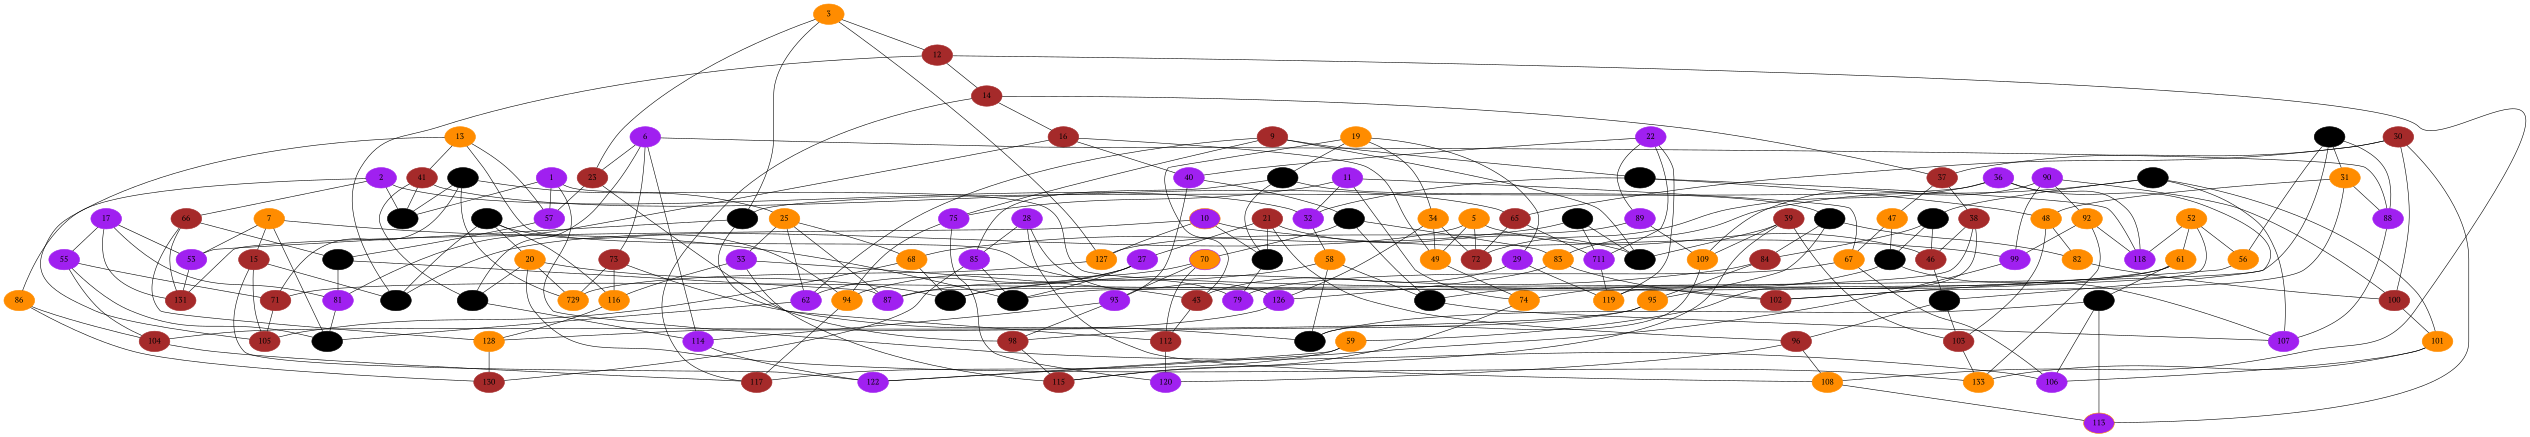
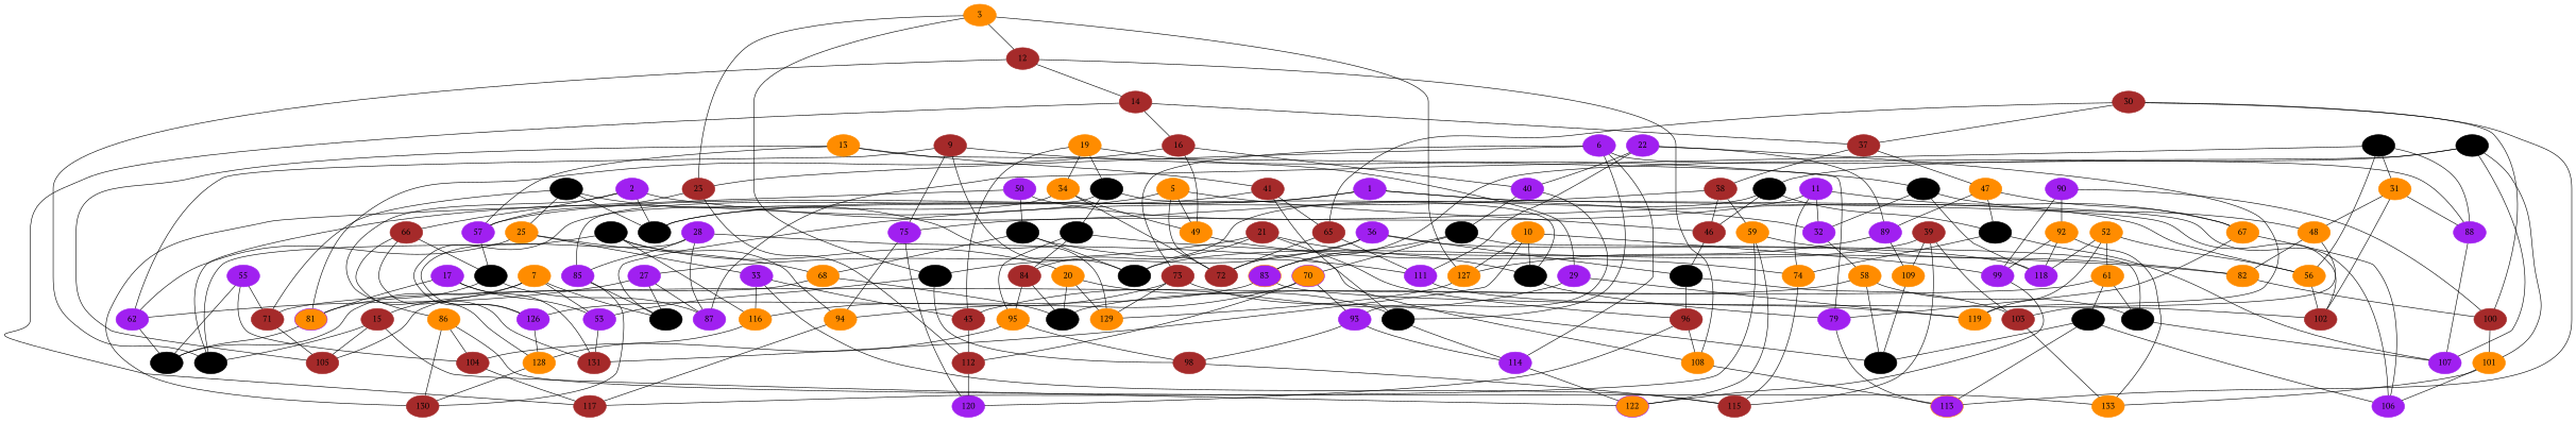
  graph {
    fontname="PT Serif"
    node [color=purple fontname="PT Serif" style=filled]
    edge [fontname="PT Serif"]
    1
    57
    76 [color=black]
    102 [color=brown]
    106
    80 [color=black]
    2
    32
    66 [color=brown]
    86 [color=darkorange]
    58 [color=darkorange]
    131 [color=brown]
    128 [color=darkorange]
    130 [color=brown]
    104 [color=brown]
    n16 [color=darkorange label=133]
    3 [color=darkorange]
    12 [color=brown]
    23 [color=brown]
    45 [color=black]
    127 [color=darkorange]
    26 [color=black]
    14 [color=brown]
    108 [color=darkorange]
    112 [color=brown]
    53
    98 [color=brown]
-   129 [color=darkorange label=729]
+   129 [color=darkorange]
    4 [color=black]
    25 [color=darkorange]
    71 [color=brown]
    62
    33
    68 [color=darkorange]
    105 [color=brown]
    5 [color=darkorange]
    46 [color=brown]
    49 [color=darkorange]
    72 [color=brown]
    77 [color=black]
    74 [color=darkorange]
    6
    73 [color=brown]
    88
    91 [color=black]
    114
    116 [color=darkorange]
    121 [color=black]
    107
    7 [color=darkorange]
    15 [color=brown]
    110 [color=black]
    124 [color=black]
-   122
+   122 [fillcolor=darkorange]
    8 [color=black]
    20 [color=darkorange]
    94 [color=darkorange]
    97 [color=black]
    117 [color=brown]
    9 [color=brown]
    18 [color=black]
    75
    125 [color=black]
    48 [color=darkorange]
    118
    120
-   10 [color=darkorange fillcolor=purple]
+   10 [color=darkorange]
    69 [color=black]
    99
    79
    11
    67 [color=darkorange]
    115 [color=brown]
    16 [color=brown]
    37 [color=brown]
    113 [color=darkorange fillcolor=purple]
    13 [color=darkorange]
    41 [color=brown]
    65 [color=brown]
    40
-   81
+   81 [fillcolor=darkorange]
    38 [color=brown]
    47 [color=darkorange]
    54 [color=black]
    93
    17
    55
    103 [color=brown]
    82 [color=darkorange]
    19 [color=darkorange]
    29
    34 [color=darkorange]
    42 [color=black]
    43 [color=brown]
    119 [color=darkorange]
    126
    85
    60 [color=black]
    21 [color=brown]
    27
    96 [color=brown]
    87
    22
    89
-   111 [label=711]
+   111
    109 [color=darkorange]
    24 [color=black]
    31 [color=darkorange]
    56 [color=darkorange]
    28
    30 [color=brown]
    100 [color=brown]
    101 [color=darkorange]
    78 [color=black]
    35 [color=black]
    44 [color=black]
-   83 [color=darkorange]
+   83 [color=darkorange fillcolor=purple]
    63 [color=black]
    84 [color=brown]
    36
    59 [color=darkorange]
    39 [color=brown]
    70 [fillcolor=darkorange]
    95 [color=darkorange]
+   50
    51 [color=black]
    52 [color=darkorange]
    61 [color=darkorange]
    64 [color=black]
    90
    92 [color=darkorange]
    1 -- 57
    1 -- 76
    1 -- 102
    1 -- 106
    57 -- 80
    80 -- 81
    80 -- 87
    2 -- 76
    2 -- 32
    2 -- 66
    2 -- 86
    32 -- 58
    66 -- 80
    66 -- 131
    66 -- 128
    86 -- 130
    86 -- 104
-   20 -- n16
+   86 -- n16
    58 -- 121
    58 -- 97
    58 -- 78
    128 -- 130
    104 -- 117
    3 -- 12
    3 -- 23
    3 -- 45
    3 -- 127
    12 -- 26
    12 -- 14
    12 -- 108
    23 -- 57
    23 -- 112
    45 -- 53
    45 -- 98
    127 -- 129
    14 -- 117
    14 -- 16
    14 -- 37
    108 -- 113
    112 -- 120
    53 -- 131
    98 -- 115
    4 -- 76
    4 -- 129
    4 -- 25
    4 -- 71
    25 -- 62
    25 -- 33
    25 -- 68
    71 -- 105
    62 -- 124
    33 -- 116
    33 -- 115
    33 -- 43
    68 -- 105
    68 -- 97
    5 -- 26
    5 -- 46
    5 -- 49
    5 -- 72
    46 -- 77
    49 -- 74
    77 -- 103
    77 -- 96
    74 -- 115
    6 -- 23
    6 -- 73
    6 -- 88
    6 -- 91
    6 -- 114
    73 -- 129
    73 -- 116
    73 -- 121
    88 -- 107
    91 -- 114
    114 -- 122
    116 -- 128
    7 -- 53
    7 -- 15
    7 -- 110
    7 -- 124
    15 -- 26
    15 -- 105
    15 -- 122
    8 -- 26
    8 -- 116
    8 -- 20
    8 -- 94
    20 -- 129
    20 -- 91
    20 -- 97
    94 -- 117
    9 -- 62
    9 -- 18
    9 -- 75
    9 -- 125
    18 -- 32
    18 -- 48
    18 -- 118
    75 -- 94
    75 -- 120
    48 -- 103
    48 -- 82
    10 -- 131
    10 -- 127
    10 -- 69
    10 -- 99
    69 -- 79
    99 -- 122
+   79 -- 113
    11 -- 32
    11 -- 74
    11 -- 75
    11 -- 67
    67 -- 106
    67 -- 79
    16 -- 49
    16 -- 40
    16 -- 81
    37 -- 38
    37 -- 47
    13 -- 57
    13 -- 105
    13 -- 79
    13 -- 41
    41 -- 76
    41 -- 91
    41 -- 65
    65 -- 72
    65 -- 111
    40 -- 54
    40 -- 93
    81 -- 124
    38 -- 46
    38 -- 110
    38 -- 59
    47 -- 67
+   47 -- 89
    47 -- 63
    54 -- 78
    54 -- 83
    54 -- 70
    93 -- 98
    93 -- 114
    17 -- 131
    17 -- 53
    17 -- 81
-   17 -- 55
    55 -- 104
    55 -- 71
    55 -- 124
    103 -- n16
    82 -- 100
    19 -- 29
    19 -- 34
    19 -- 42
    19 -- 43
    29 -- 43
    29 -- 119
    34 -- 49
    34 -- 72
    34 -- 126
    42 -- 69
    42 -- 85
    42 -- 60
    43 -- 112
    126 -- 128
    85 -- 130
    85 -- 110
    60 -- 82
    60 -- 84
    60 -- 95
    21 -- 125
    21 -- 69
    21 -- 27
    21 -- 96
    27 -- 62
    27 -- 110
    27 -- 87
    96 -- 108
    96 -- 120
    22 -- 40
    22 -- 119
    22 -- 89
    22 -- 111
    89 -- 127
    89 -- 109
    111 -- 119
    109 -- 121
    24 -- 88
    24 -- 87
    24 -- 31
    24 -- 56
    31 -- 102
    31 -- 88
    31 -- 48
    56 -- 102
    28 -- 108
    28 -- 126
    28 -- 85
-   25 -- 87
+   28 -- 87
    30 -- 37
    30 -- 113
    30 -- 65
    30 -- 100
    100 -- 101
    101 -- 106
    101 -- n16
    78 -- 107
    35 -- 107
    35 -- 101
    35 -- 44
    35 -- 83
    44 -- 46
    44 -- 63
    44 -- 84
    83 -- 102
    83 -- 126
    63 -- 74
    63 -- 107
    84 -- 97
    84 -- 95
    36 -- 45
    36 -- 72
    36 -- 77
    36 -- 118
    59 -- 122
    59 -- 117
+   59 -- 82
    39 -- 125
    39 -- 115
    39 -- 103
    39 -- 109
    70 -- 112
    70 -- 94
    70 -- 93
    95 -- 104
    95 -- 98
+   50 -- 130
+   50 -- 56
+   50 -- 51
    51 -- 68
    51 -- 125
    51 -- 111
    52 -- 118
    52 -- 119
    52 -- 56
    52 -- 61
    61 -- 71
    61 -- 78
    61 -- 64
    64 -- 106
    64 -- 121
    64 -- 113
    90 -- 99
-   90 -- 109
    90 -- 100
    90 -- 92
    92 -- n16
    92 -- 118
    92 -- 99
  }
